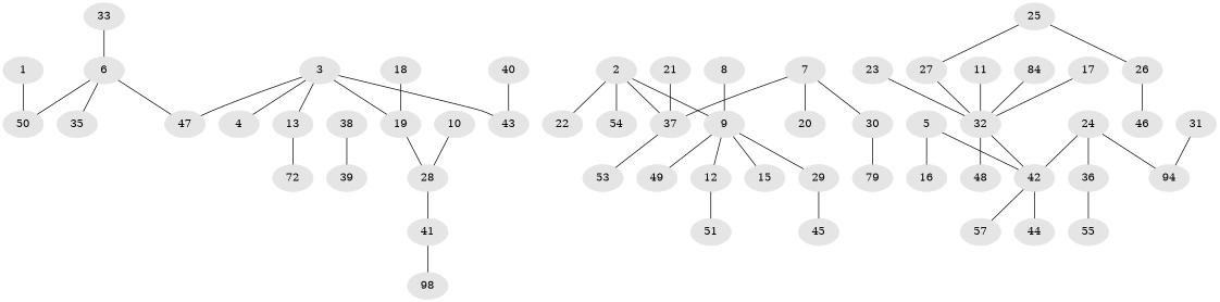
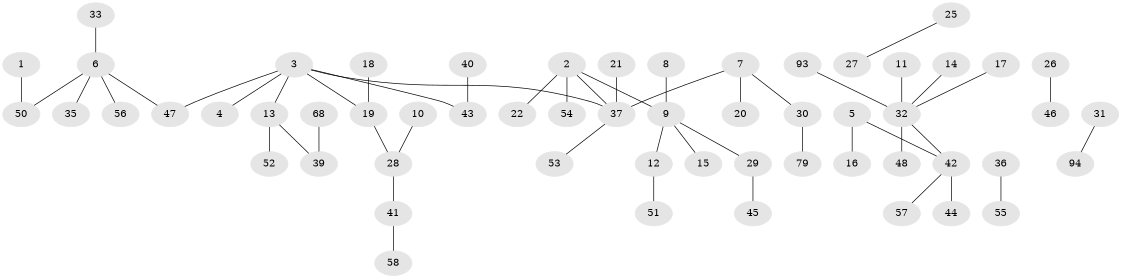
  graph {
    node [color=gray90 style=filled]
    edge [weight=1.0]
    1
    50
    2
    9
    22
    37
    54
    12
    15
    29
-   49
    53
    3
    4
    13
    19
    43
    47
    39
-   52 [label=72]
+   52
    28
    42
    44
    57
    5
    16
    6
    35
+   56
    7
    20
    30
    n33 [label=79]
    8
    51
    45
    10
    41
    11
    32
    48
-   14 [label=84]
+   14
    17
    18
    21
-   23
-   24
+   23 [label=93]
    n48 [label=94]
    36
    55
    25
    26
    27
    46
-   58 [label=98]
+   58
    31
    33
-   38
+   38 [label=68]
    40
    1 -- 50
    2 -- 9
    2 -- 22
    2 -- 37
    2 -- 54
    9 -- 12
    9 -- 15
    9 -- 29
-   9 -- 49
    37 -- 53
    12 -- 51
    29 -- 45
+   3 -- 37
    3 -- 4
    3 -- 13
    3 -- 19
    3 -- 43
    3 -- 47
+   13 -- 39
    13 -- 52
    19 -- 28
    28 -- 41
    42 -- 44
    42 -- 57
    5 -- 42
    5 -- 16
    6 -- 50
    6 -- 47
    6 -- 35
+   6 -- 56
    7 -- 37
    7 -- 20
    7 -- 30
    30 -- n33
    8 -- 9
    10 -- 28
    41 -- 58
    11 -- 32
    32 -- 42
    32 -- 48
    14 -- 32
    17 -- 32
    18 -- 19
    21 -- 37
    23 -- 32
-   24 -- 42
-   24 -- n48
-   24 -- 36
    36 -- 55
-   25 -- 26
    25 -- 27
    26 -- 46
-   27 -- 32
    31 -- n48
    33 -- 6
    38 -- 39
    40 -- 43
  }
